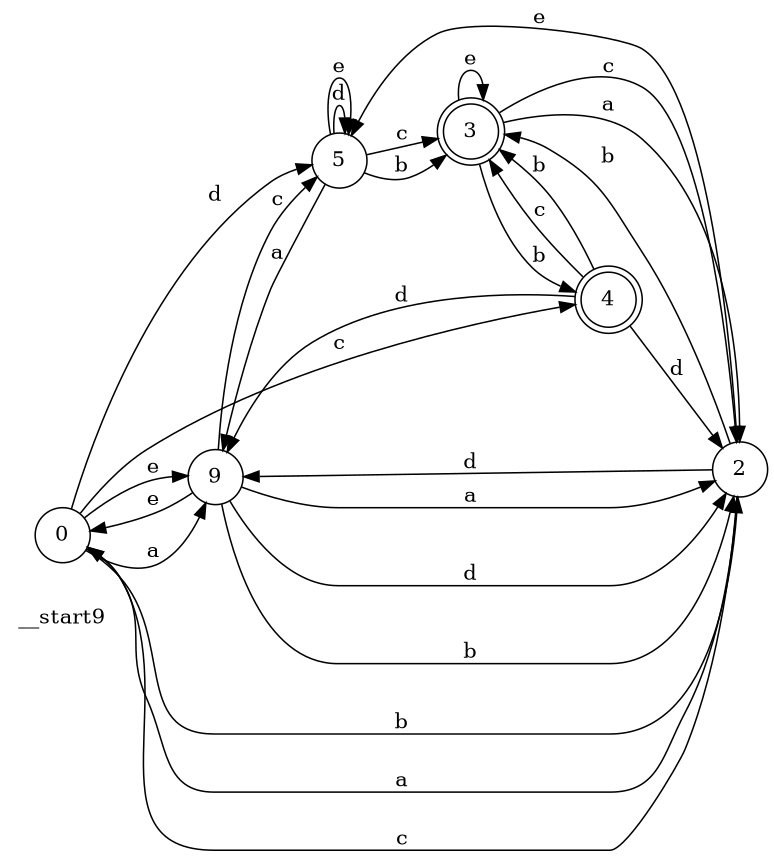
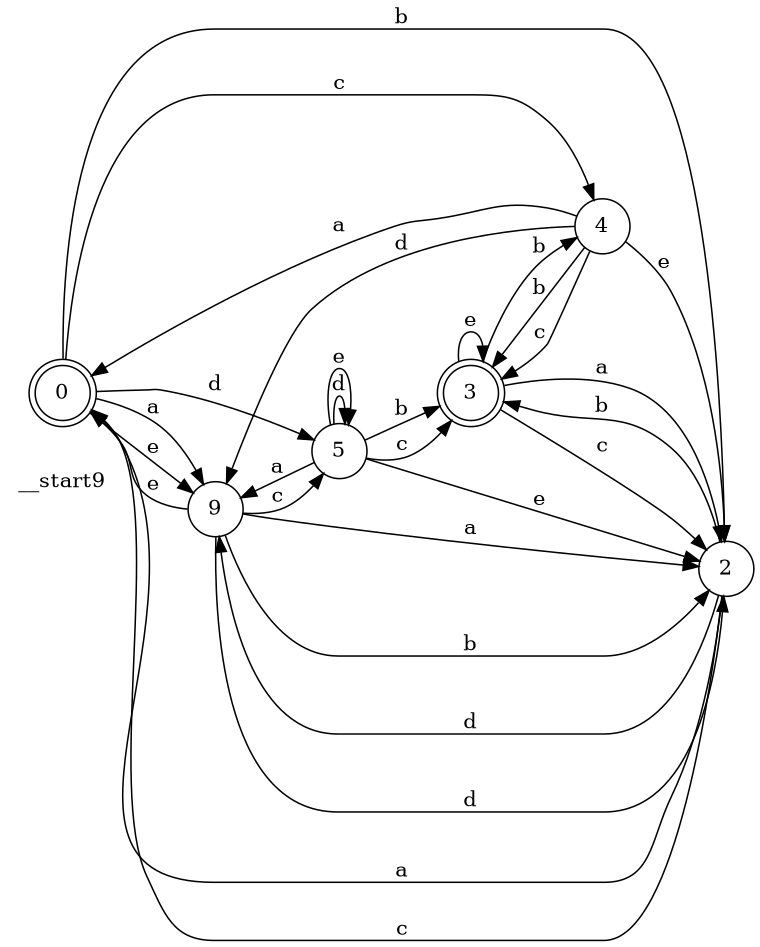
  digraph {
    fontname="DejaVu Serif"
    rankdir=LR
    node [fontname="DejaVu Serif" shape=circle color=black fillcolor=white style=filled]
    edge [fontname="DejaVu Serif"]
    n1 [label=__start9 shape=none color="" fillcolor="" style=""]
-   n2 [label=0]
+   n2 [label=0 shape=doublecircle]
    n3 [label=9]
    n4 [label=2]
-   n5 [label=4 shape=doublecircle style="rounded,filled"]
+   n5 [label=4 style="rounded,filled"]
    n6 [label=5 style="rounded,filled"]
    n7 [label=3 shape=doublecircle]
    n2 -> n3 [label=a]
    n2 -> n3 [label=e]
    n2 -> n4 [label=b]
    n2 -> n5 [label=c]
    n2 -> n6 [label=d]
    n3 -> n2 [label=e]
    n3 -> n4 [label=a]
    n3 -> n4 [label=b]
    n3 -> n4 [label=d]
    n3 -> n6 [label=c]
    n4 -> n2 [label=a]
    n4 -> n2 [label=c]
    n4 -> n3 [label=d]
-   n4 -> n6 [label=e]
+   n6 -> n4 [label=e]
    n4 -> n7 [label=b]
+   n5 -> n2 [label=a]
    n5 -> n3 [label=d]
-   n5 -> n4 [label=d]
+   n5 -> n4 [label=e]
    n5 -> n7 [label=b]
    n5 -> n7 [label=c]
    n6 -> n3 [label=a]
    n6 -> n6 [label=d]
    n6 -> n6 [label=e]
    n6 -> n7 [label=b]
    n6 -> n7 [label=c]
    n7 -> n4 [label=a]
    n7 -> n4 [label=c]
    n7 -> n5 [label=b]
    n7 -> n7 [label=e]
  }
